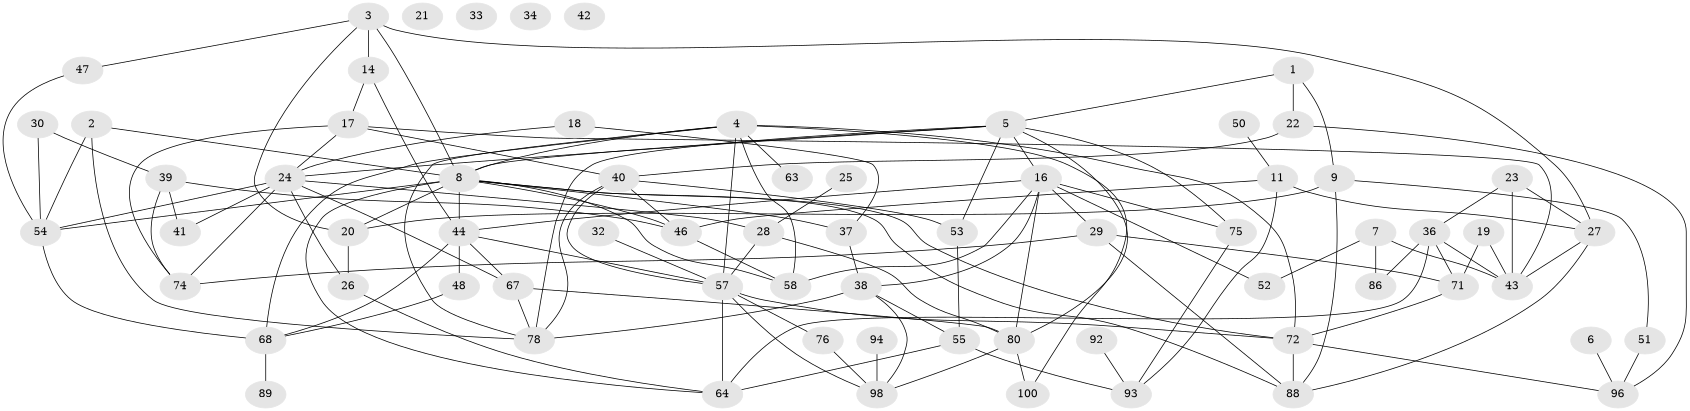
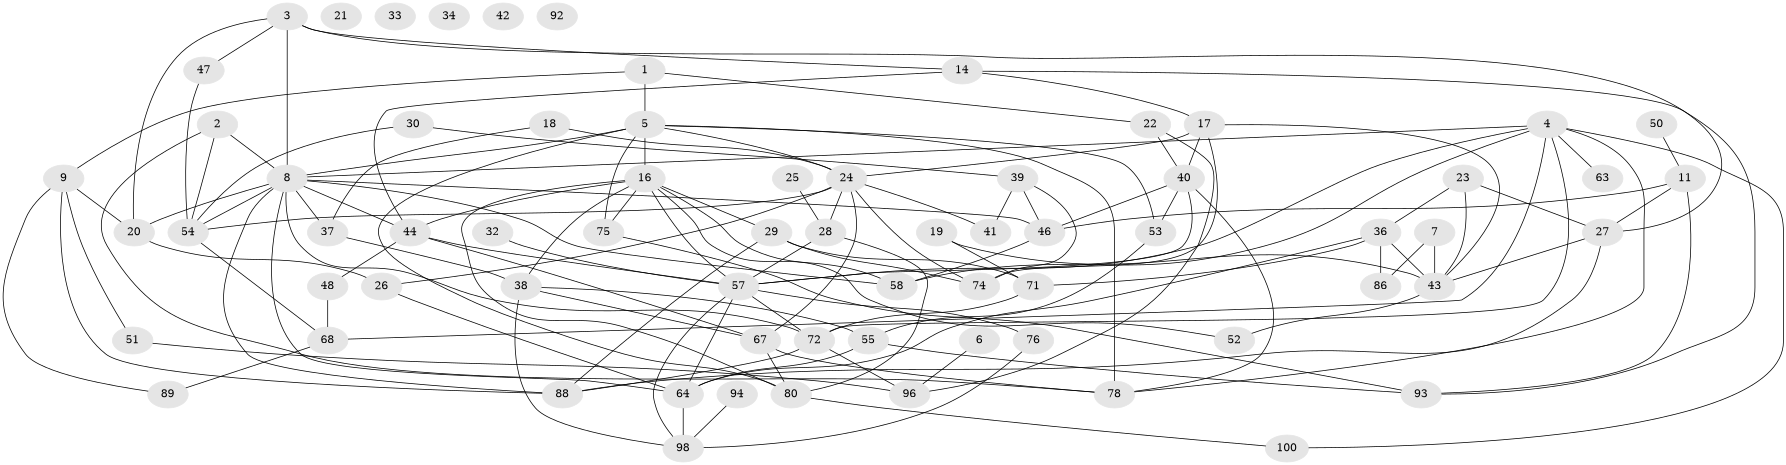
  graph {
    node [color=gray90 style=filled]
    1 [super="+104"]
    5 [super="+59"]
    9
    22 [super="+79"]
    8 [super="+13"]
    78 [super="+103"]
    16 [super="+69"]
    24 [super="+90"]
    53
    75
    80 [super="+84"]
    20 [super="+50"]
    88
    51 [super="+73"]
    89
    96
    40 [super="+82"]
    2 [super="+70"]
    54 [super="+102"]
    58
    72 [super="+85"]
    37 [super="+66"]
    44 [super="+61"]
    46 [super="+95"]
    64 [super="+91"]
    68 [super="+101"]
    3 [super="+45"]
    14 [super="+15"]
    27 [super="+31"]
    47
    93
    17 [super="+77"]
    26
    43 [super="+105"]
    4 [super="+81"]
    57 [super="+60"]
    63
    100
    98
    76
    29 [super="+65"]
    38
    52
    74 [super="+87"]
    41
    67 [super="+99"]
    28
    55
    6
    7
    86 [super="+97"]
    48
    n53 [label=50 super="+12"]
    11
    71
    18 [super="+49"]
    19
    21
    23 [super="+35"]
    36 [super="+56"]
    25
    39 [super="+83"]
    30
    32 [super="+62"]
    33
    34
    42
    92
    94
    1 -- 5
    1 -- 9
    1 -- 22
    5 -- 8
    5 -- 78
    5 -- 16
    5 -- 24
    5 -- 53
    5 -- 75
    5 -- 80
    9 -- 20
    9 -- 88
    9 -- 51
+   9 -- 89
    22 -- 96
    22 -- 40
    8 -- 20
    8 -- 88
    8 -- 54
    8 -- 58
    8 -- 72
    8 -- 37
    8 -- 44
    8 -- 46
    8 -- 64
    16 -- 75
    16 -- 80
    16 -- 58
    16 -- 44
+   16 -- 57
    16 -- 29
    16 -- 38
    16 -- 52
    24 -- 54
    24 -- 26
    24 -- 74
    24 -- 41
    24 -- 67
    24 -- 28
    53 -- 55
    75 -- 93
    80 -- 100
    20 -- 26
    51 -- 96
    40 -- 78
    40 -- 53
    40 -- 46
    40 -- 57
    2 -- 8
    2 -- 78
    2 -- 54
    54 -- 68
    72 -- 88
    72 -- 96
    37 -- 38
-   44 -- 68
    44 -- 57
    44 -- 67
    44 -- 48
    46 -- 58
-   80 -- 98
+   64 -- 98
    68 -- 89
    3 -- 8
    3 -- 20
    3 -- 14
    3 -- 27
    3 -- 47
    14 -- 44
-   92 -- 93
+   14 -- 93
    14 -- 17
    27 -- 88
    27 -- 43
    47 -- 54
    17 -- 24
    17 -- 40
    17 -- 43
    17 -- 74
    26 -- 64
-   7 -- 52
+   43 -- 52
    4 -- 8
    4 -- 78
    4 -- 58
    4 -- 72
    4 -- 68
    4 -- 57
    4 -- 63
    4 -- 100
    57 -- 72
    57 -- 64
    57 -- 98
    57 -- 76
    76 -- 98
    29 -- 88
    29 -- 74
    29 -- 71
    38 -- 98
-   38 -- 78
+   38 -- 67
    38 -- 55
    67 -- 78
    67 -- 80
    28 -- 80
    28 -- 57
    55 -- 64
    55 -- 93
    6 -- 96
    7 -- 43
    7 -- 86
    48 -- 68
    n53 -- 11
    11 -- 46
    11 -- 27
    11 -- 93
    71 -- 72
    18 -- 24
    18 -- 37
    19 -- 43
    19 -- 71
    23 -- 27
    23 -- 43
    23 -- 36
    36 -- 64
    36 -- 43
    36 -- 86
    36 -- 71
    25 -- 28
    39 -- 46
    39 -- 74
    39 -- 41
    30 -- 54
    30 -- 39
    32 -- 57
    94 -- 98
  }
